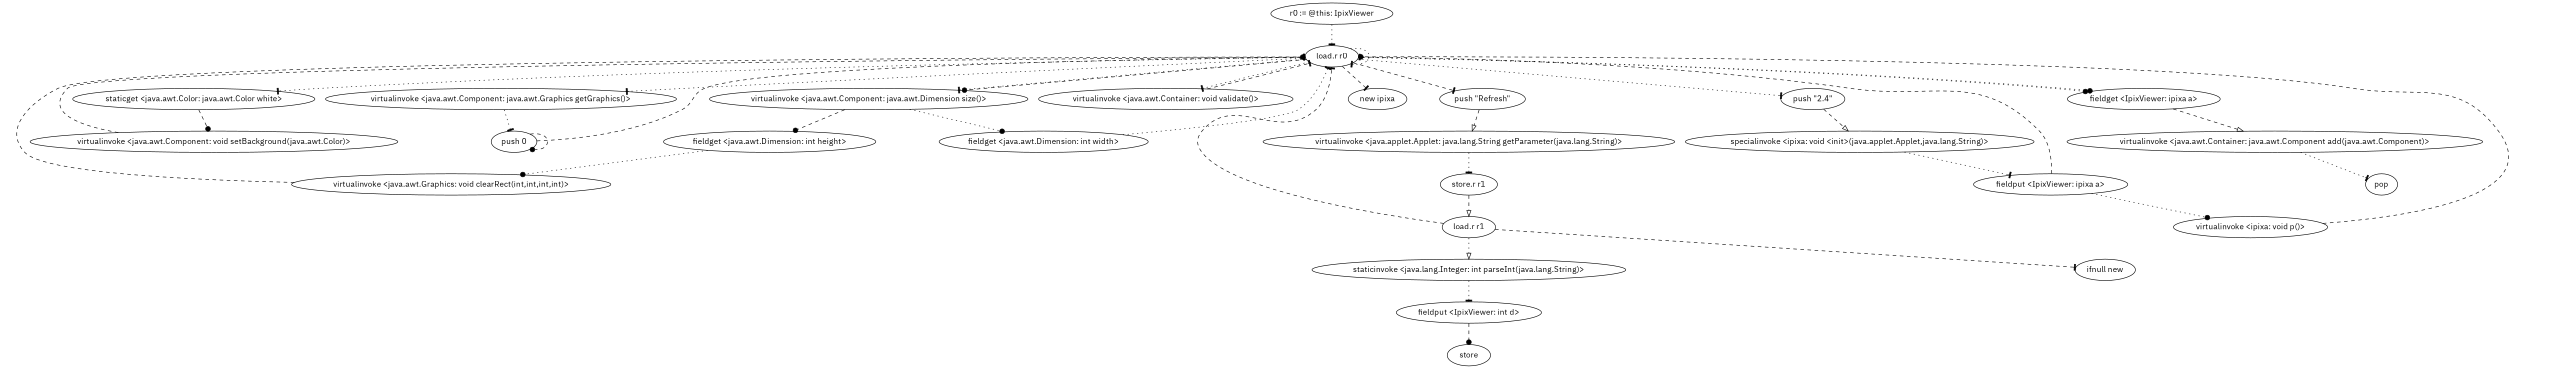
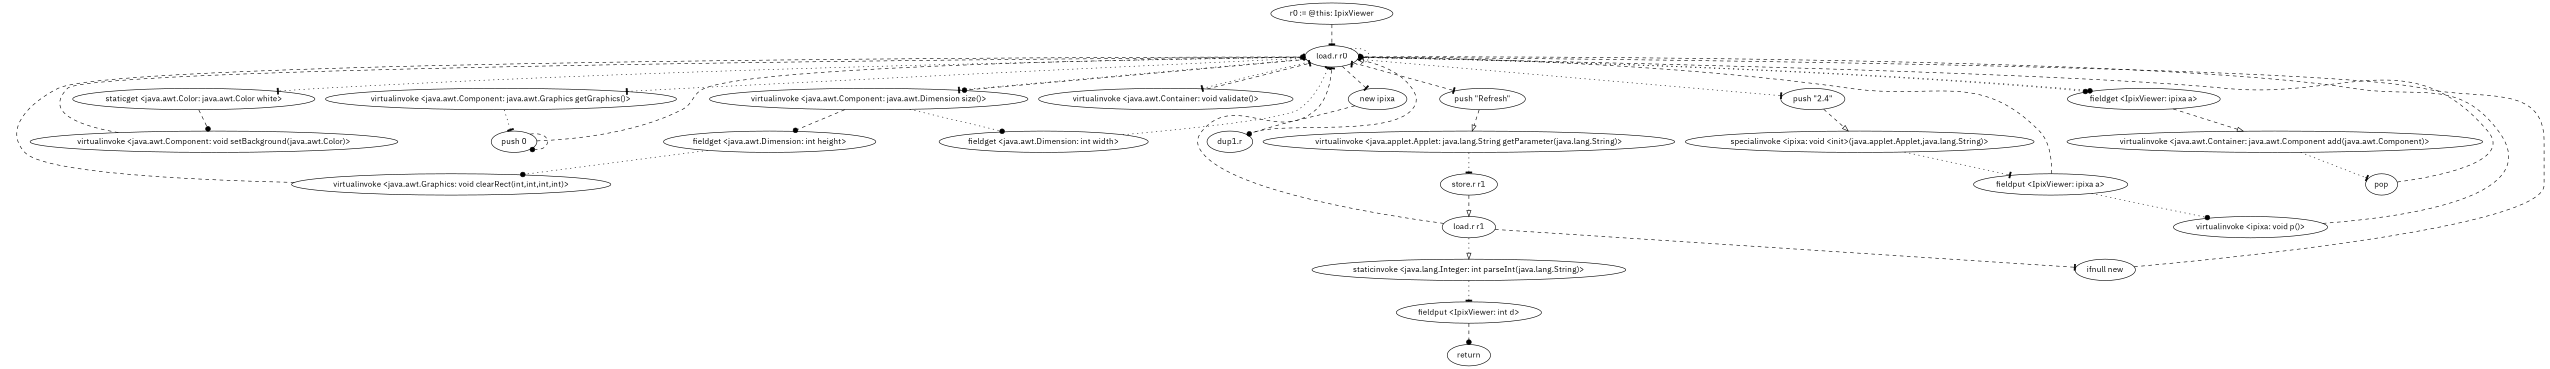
  digraph {
    fontname="IBM Plex Sans"
    node [fontname="IBM Plex Sans"]
    edge [arrowhead=tee fontname="IBM Plex Sans" style=dashed]
    "r0 := @this: IpixViewer"
    "load.r r0"
    "staticget <java.awt.Color: java.awt.Color white>"
    "virtualinvoke <java.awt.Component: java.awt.Graphics getGraphics()>"
    "virtualinvoke <java.awt.Component: java.awt.Dimension size()>"
    "new ipixa"
    "push \"2.4\""
    "fieldget <IpixViewer: ipixa a>"
    "virtualinvoke <java.awt.Container: void validate()>"
    "push \"Refresh\""
    "virtualinvoke <java.awt.Component: void setBackground(java.awt.Color)>"
    "push 0"
    "fieldget <java.awt.Dimension: int width>"
    "fieldget <java.awt.Dimension: int height>"
+   "dup1.r"
    "specialinvoke <ipixa: void <init>(java.applet.Applet,java.lang.String)>"
    "virtualinvoke <java.awt.Container: java.awt.Component add(java.awt.Component)>"
    "virtualinvoke <java.applet.Applet: java.lang.String getParameter(java.lang.String)>"
    "load.r r1"
    n20 [label="ifnull new"]
    "staticinvoke <java.lang.Integer: int parseInt(java.lang.String)>"
    "virtualinvoke <java.awt.Graphics: void clearRect(int,int,int,int)>"
    "fieldput <IpixViewer: ipixa a>"
    "virtualinvoke <ipixa: void p()>"
    pop
    "store.r r1"
    "fieldput <IpixViewer: int d>"
-   return [label=store]
-   "r0 := @this: IpixViewer" -> "load.r r0" [style=dotted]
+   return
+   "r0 := @this: IpixViewer" -> "load.r r0"
    "load.r r0" -> "load.r r0" [style=dotted]
    "load.r r0" -> "staticget <java.awt.Color: java.awt.Color white>" [style=dotted]
    "load.r r0" -> "virtualinvoke <java.awt.Component: java.awt.Graphics getGraphics()>" [style=dotted]
    "load.r r0" -> "virtualinvoke <java.awt.Component: java.awt.Dimension size()>" [style=dotted]
    "load.r r0" -> "virtualinvoke <java.awt.Component: java.awt.Dimension size()>" [arrowhead=dot]
    "load.r r0" -> "new ipixa"
    "load.r r0" -> "push \"2.4\"" [style=dotted]
    "load.r r0" -> "fieldget <IpixViewer: ipixa a>" [arrowhead=dot style=dotted]
    "load.r r0" -> "fieldget <IpixViewer: ipixa a>" [arrowhead=dot style=dotted]
    "load.r r0" -> "virtualinvoke <java.awt.Container: void validate()>" [style=dotted]
    "load.r r0" -> "push \"Refresh\""
    "staticget <java.awt.Color: java.awt.Color white>" -> "virtualinvoke <java.awt.Component: void setBackground(java.awt.Color)>" [arrowhead=dot]
    "virtualinvoke <java.awt.Component: java.awt.Graphics getGraphics()>" -> "push 0" [style=dotted]
    "virtualinvoke <java.awt.Component: java.awt.Dimension size()>" -> "fieldget <java.awt.Dimension: int width>" [arrowhead=dot style=dotted]
    "virtualinvoke <java.awt.Component: java.awt.Dimension size()>" -> "fieldget <java.awt.Dimension: int height>" [arrowhead=dot]
+   "new ipixa" -> "dup1.r" [arrowhead=dot]
    "push \"2.4\"" -> "specialinvoke <ipixa: void <init>(java.applet.Applet,java.lang.String)>" [arrowhead=onormal]
    "fieldget <IpixViewer: ipixa a>" -> "virtualinvoke <java.awt.Container: java.awt.Component add(java.awt.Component)>" [arrowhead=onormal]
    "virtualinvoke <java.awt.Container: void validate()>" -> "load.r r0"
    "push \"Refresh\"" -> "virtualinvoke <java.applet.Applet: java.lang.String getParameter(java.lang.String)>" [arrowhead=onormal]
    "virtualinvoke <java.awt.Component: void setBackground(java.awt.Color)>" -> "load.r r0" [arrowhead=dot]
    "push 0" -> "load.r r0"
    "push 0" -> "push 0" [arrowhead=dot]
    "fieldget <java.awt.Dimension: int width>" -> "load.r r0" [style=dotted]
    "fieldget <java.awt.Dimension: int height>" -> "virtualinvoke <java.awt.Graphics: void clearRect(int,int,int,int)>" [arrowhead=dot style=dotted]
+   "dup1.r" -> "load.r r0" [arrowhead=onormal]
    "specialinvoke <ipixa: void <init>(java.applet.Applet,java.lang.String)>" -> "fieldput <IpixViewer: ipixa a>" [style=dotted]
    "virtualinvoke <java.awt.Container: java.awt.Component add(java.awt.Component)>" -> pop [style=dotted]
    "virtualinvoke <java.applet.Applet: java.lang.String getParameter(java.lang.String)>" -> "store.r r1" [style=dotted]
    "load.r r1" -> "load.r r0"
    "load.r r1" -> n20
    "load.r r1" -> "staticinvoke <java.lang.Integer: int parseInt(java.lang.String)>" [arrowhead=onormal style=dotted]
+   n20 -> "load.r r0"
    "staticinvoke <java.lang.Integer: int parseInt(java.lang.String)>" -> "fieldput <IpixViewer: int d>" [style=dotted]
    "virtualinvoke <java.awt.Graphics: void clearRect(int,int,int,int)>" -> "load.r r0"
    "fieldput <IpixViewer: ipixa a>" -> "load.r r0"
    "fieldput <IpixViewer: ipixa a>" -> "virtualinvoke <ipixa: void p()>" [arrowhead=dot style=dotted]
    "virtualinvoke <ipixa: void p()>" -> "load.r r0" [arrowhead=dot]
+   pop -> "load.r r0"
    "store.r r1" -> "load.r r1" [arrowhead=onormal]
    "fieldput <IpixViewer: int d>" -> return [arrowhead=dot]
  }
